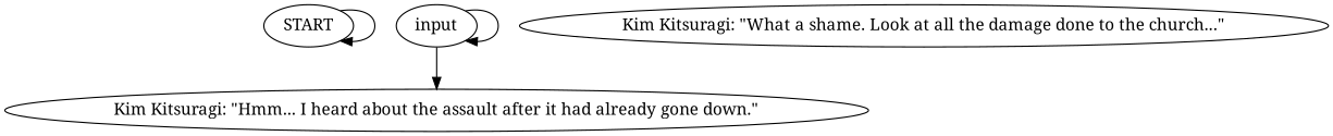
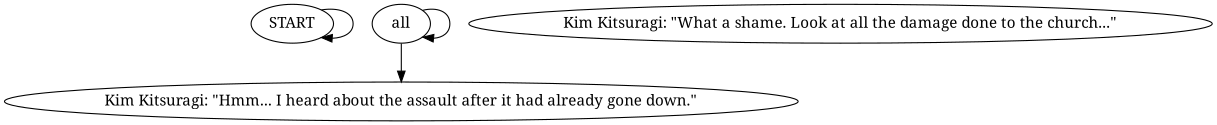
  digraph {
    fontname="Noto Serif"
    node [fontname="Noto Serif"]
    edge [fontname="Noto Serif"]
    n1 [label=START]
-   n2 [label=input]
+   n2 [label=all]
    n3 [label="Kim Kitsuragi: \"Hmm... I heard about the assault after it had already gone down.\""]
    n4 [label="Kim Kitsuragi: \"What a shame. Look at all the damage done to the church...\""]
    n1 -> n1
    n2 -> n2
    n2 -> n3
  }
